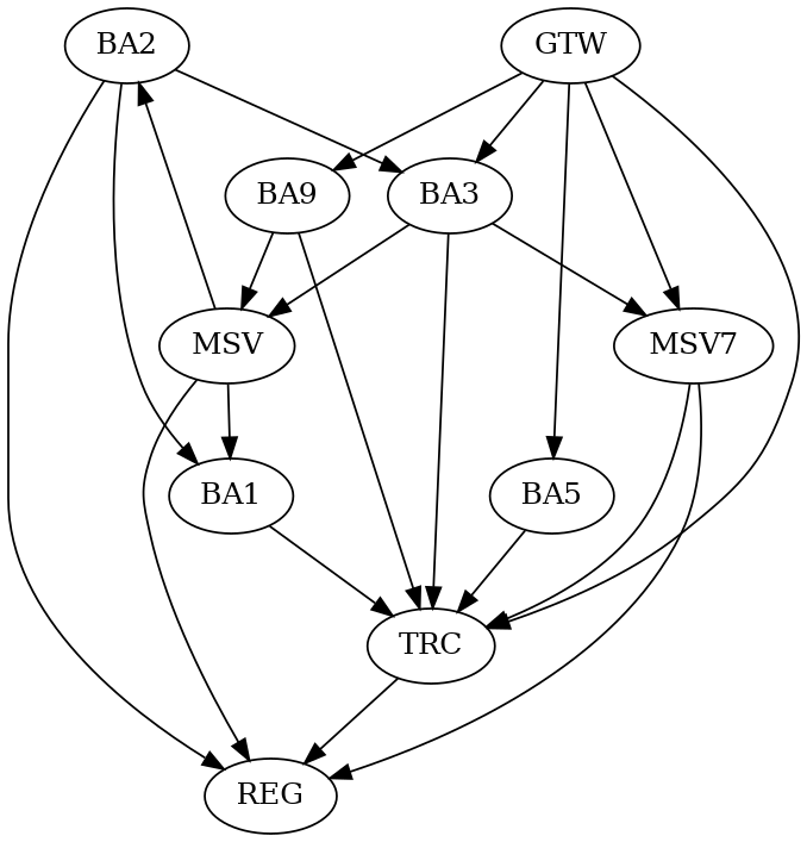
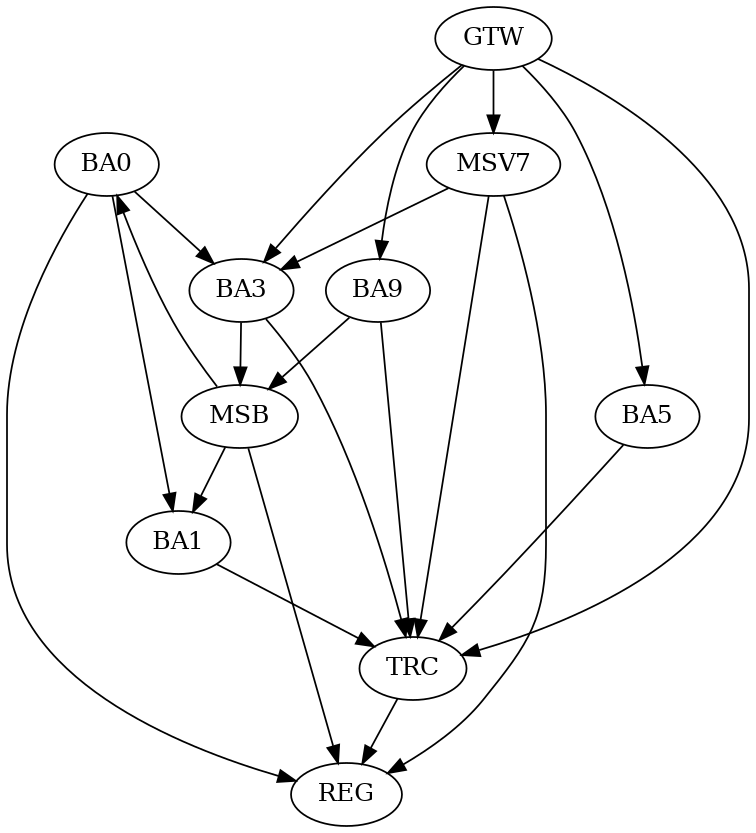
  strict digraph {
    n1 [label=BA1]
    n2 [label=TRC]
    n3 [label=REG]
-   n4 [label=BA2]
+   n4 [label=BA0]
    n5 [label=BA3]
-   n6 [label=MSV]
+   n6 [label=MSB]
    n7 [label=BA9]
    n8 [label=BA5]
    n9 [label=GTW]
    n10 [label=MSV7]
    n1 -> n2
    n2 -> n3
    n4 -> n1
    n4 -> n3
    n4 -> n5
    n5 -> n2
    n5 -> n6
    n6 -> n1
    n6 -> n3
    n6 -> n4
    n7 -> n2
    n7 -> n6
    n8 -> n2
    n9 -> n2
    n9 -> n5
    n9 -> n7
    n9 -> n8
    n9 -> n10
    n10 -> n2
    n10 -> n3
-   n5 -> n10
+   n10 -> n5
  }
